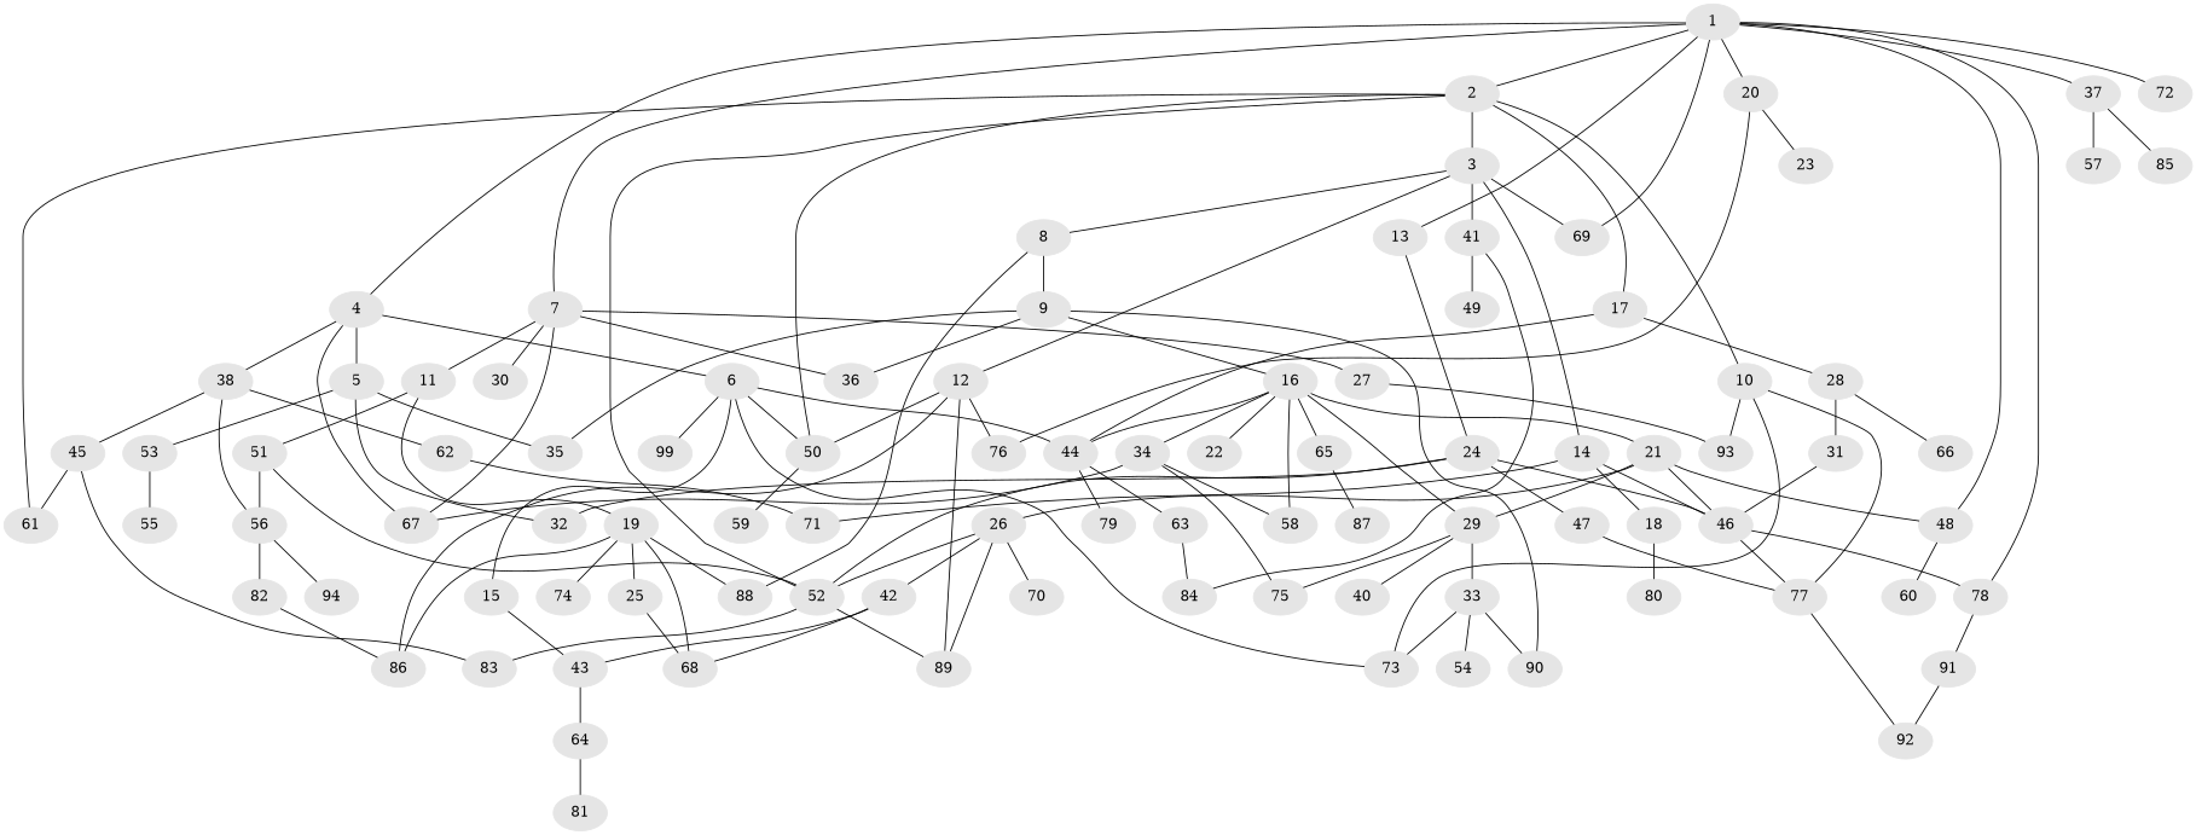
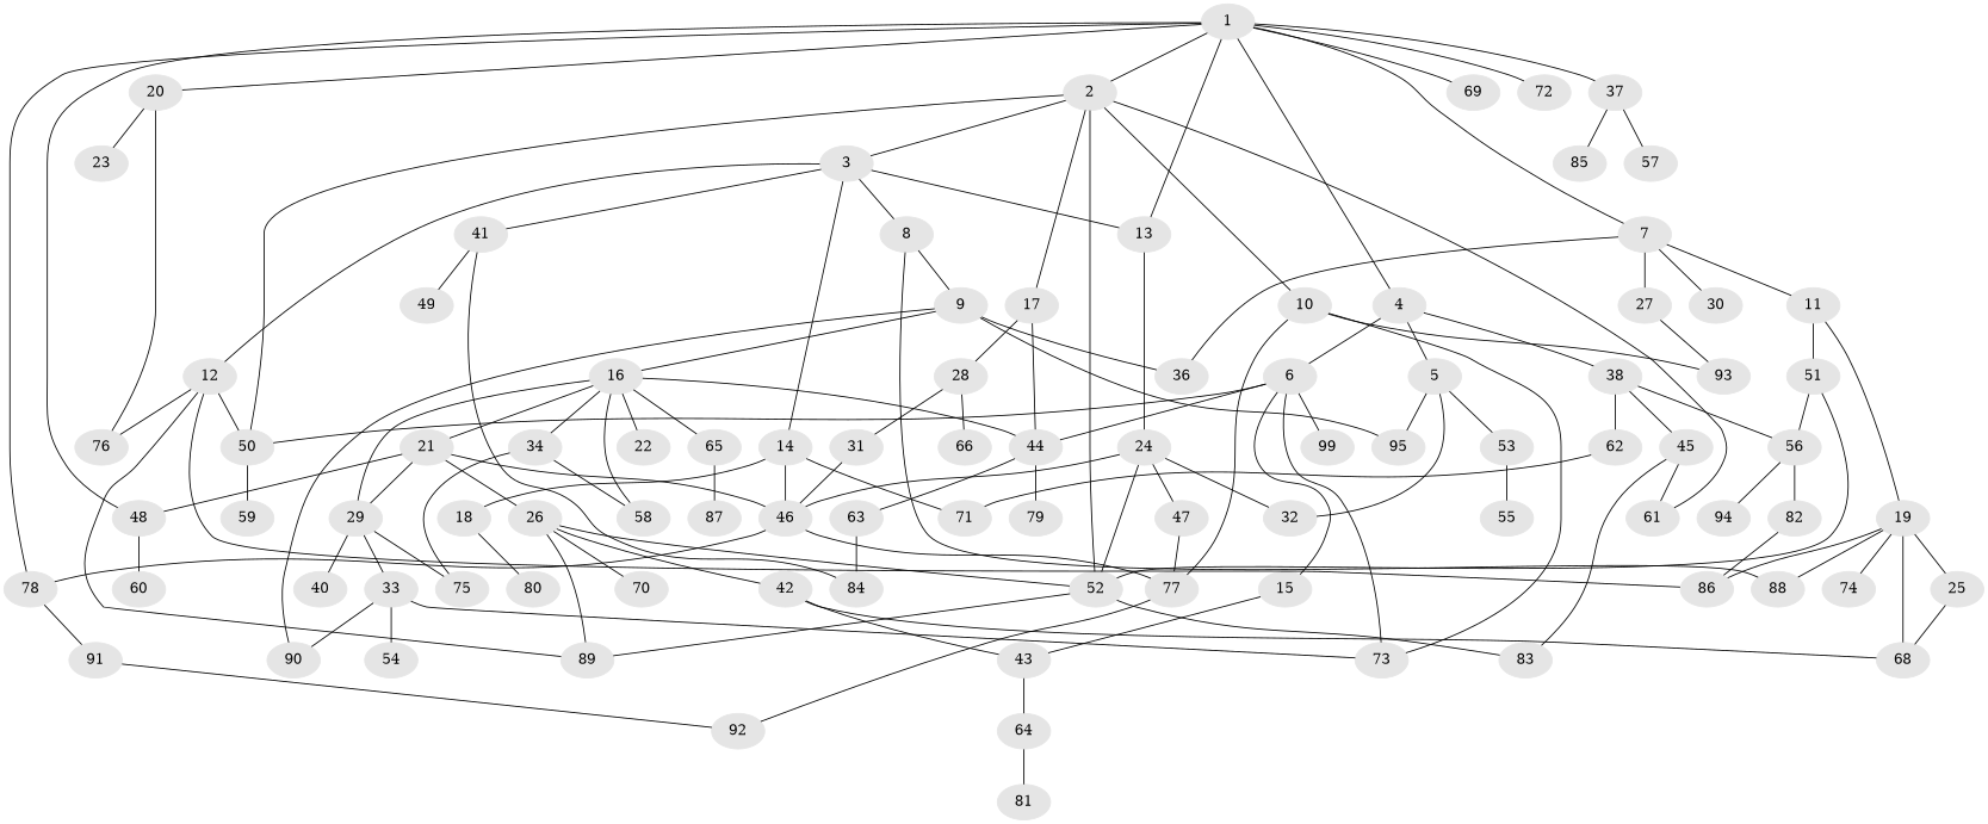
  graph {
    node [color=gray90 style=filled]
    1
    2
    4
    7
    13
    20
    37
    48
    69
    72
    78
    3
    10
    17
    50
    52
    61
    5
    6
    38
-   67
    11
    27
    30
    36
    24
    76
    23
    57
    85
    60
    91
    8
    12
    14
    41
    73
    77
    93
    44
    28
    59
    89
    83
    9
    88
    86
    18
    46
    71
    49
    84
    32
-   35
+   35 [label=95]
    53
    15
    n57 [label=99]
    45
    56
    62
    55
    43
    63
    79
    19
    51
    16
    90
    21
    22
    29
    34
    58
    65
    92
    25
    68
    74
    47
    80
    64
    26
    33
    40
    75
    87
    31
    66
    42
    70
    54
    82
    94
    81
    1 -- 2
    1 -- 4
    1 -- 7
    1 -- 13
    1 -- 20
    1 -- 37
    1 -- 48
    1 -- 69
    1 -- 72
    1 -- 78
    2 -- 3
    2 -- 10
    2 -- 17
    2 -- 50
    2 -- 52
    2 -- 61
    4 -- 5
    4 -- 6
    4 -- 38
-   4 -- 67
-   7 -- 67
    7 -- 11
    7 -- 27
    7 -- 30
    7 -- 36
    13 -- 24
    20 -- 76
    20 -- 23
    37 -- 57
    37 -- 85
    48 -- 60
    78 -- 91
-   3 -- 69
+   3 -- 13
    3 -- 8
    3 -- 12
    3 -- 14
    3 -- 41
    10 -- 73
    10 -- 77
    10 -- 93
    17 -- 44
    17 -- 28
    50 -- 59
    52 -- 89
    52 -- 83
    5 -- 32
    5 -- 35
    5 -- 53
    6 -- 50
    6 -- 73
    6 -- 44
    6 -- 15
    6 -- n57
    38 -- 45
    38 -- 56
    38 -- 62
    11 -- 19
    11 -- 51
    27 -- 93
    24 -- 52
    24 -- 46
    24 -- 32
    24 -- 47
    91 -- 92
    8 -- 9
    8 -- 88
    12 -- 50
    12 -- 76
    12 -- 89
    12 -- 86
    14 -- 18
    14 -- 46
    14 -- 71
    41 -- 49
    41 -- 84
    77 -- 92
    44 -- 63
    44 -- 79
    28 -- 31
    28 -- 66
    9 -- 36
    9 -- 35
    9 -- 16
    9 -- 90
    18 -- 80
    46 -- 78
    46 -- 77
    53 -- 55
    15 -- 43
    45 -- 61
    45 -- 83
    56 -- 82
    56 -- 94
    62 -- 71
    43 -- 64
    63 -- 84
    19 -- 88
    19 -- 86
    19 -- 25
    19 -- 68
    19 -- 74
    51 -- 52
    51 -- 56
    16 -- 44
    16 -- 21
    16 -- 22
    16 -- 29
    16 -- 34
    16 -- 58
    16 -- 65
    21 -- 48
    21 -- 46
    21 -- 29
    21 -- 26
    29 -- 33
    29 -- 40
    29 -- 75
-   34 -- 67
    34 -- 58
    34 -- 75
    65 -- 87
    25 -- 68
    47 -- 77
    64 -- 81
    26 -- 52
    26 -- 89
    26 -- 42
    26 -- 70
    33 -- 73
    33 -- 90
    33 -- 54
    31 -- 46
    42 -- 43
    42 -- 68
    82 -- 86
  }
